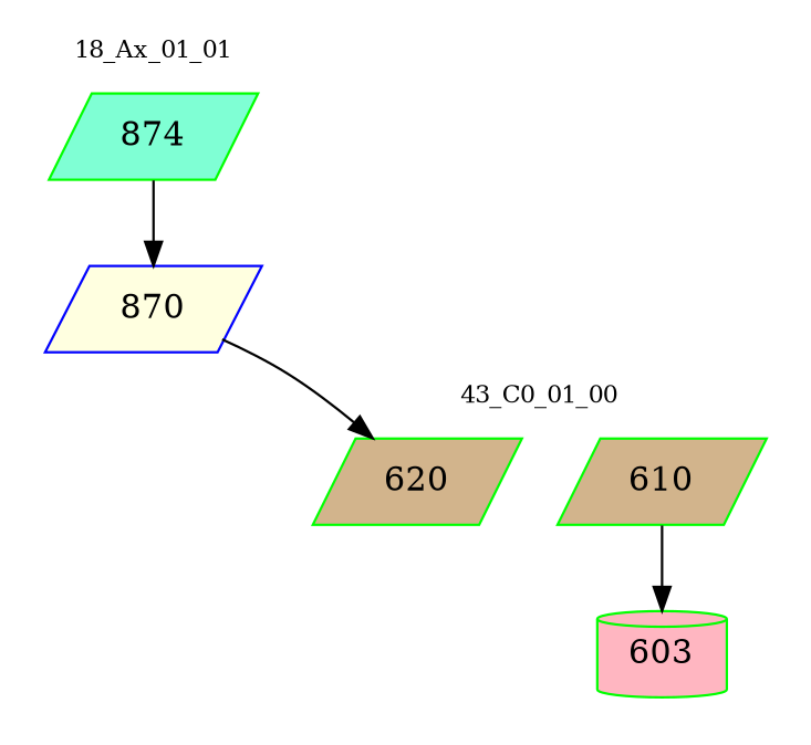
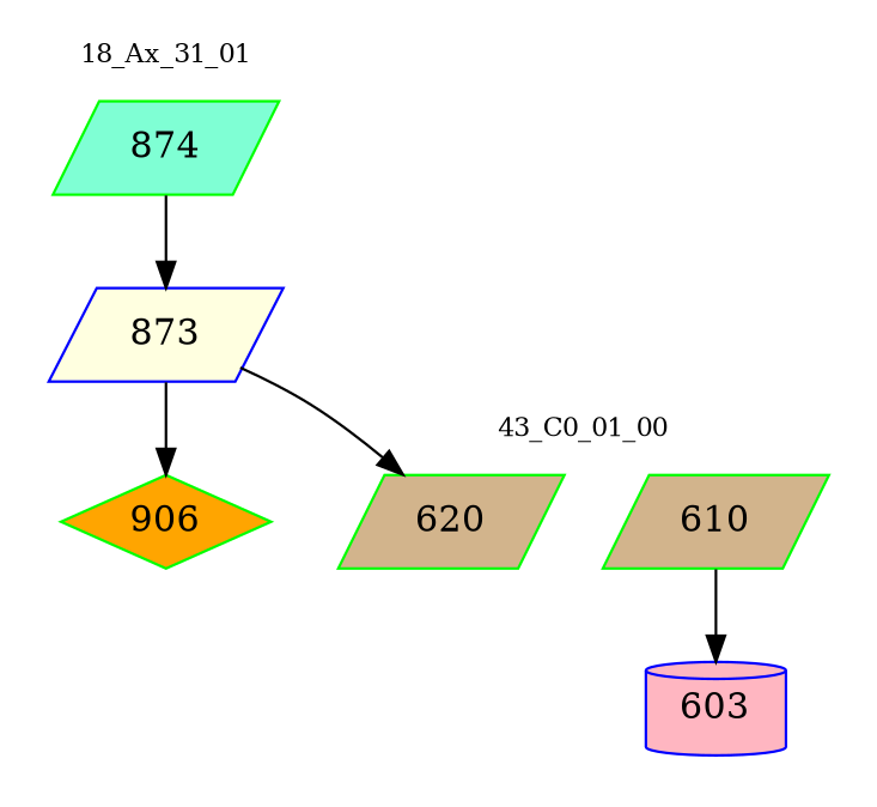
  digraph {
    node [color=green fillcolor=tan shape=parallelogram style=filled]
    edge [color=black]
    n1 [fillcolor=aquamarine label=874]
-   n2 [color=blue fillcolor=lightyellow label=870]
+   n2 [color=blue fillcolor=lightyellow label=873]
+   n3 [fillcolor=orange label=906 shape=diamond]
    n4 [label=610]
-   n5 [fillcolor=lightpink label=603 shape=cylinder]
+   n5 [color=blue fillcolor=lightpink label=603 shape=cylinder]
    n6 [label=620]
    subgraph cluster_1 {
      color=white
      fontsize=10
-     label="18_Ax_01_01"
+     label="18_Ax_31_01"
      n1
      n2
+     n3
    }
    subgraph cluster_2 {
      color=white
      fontsize=10
      label="43_C0_01_00"
      n4
      n5
      n6
    }
    n1 -> n2
+   n2 -> n3
    n2 -> n6
    n4 -> n5
  }
